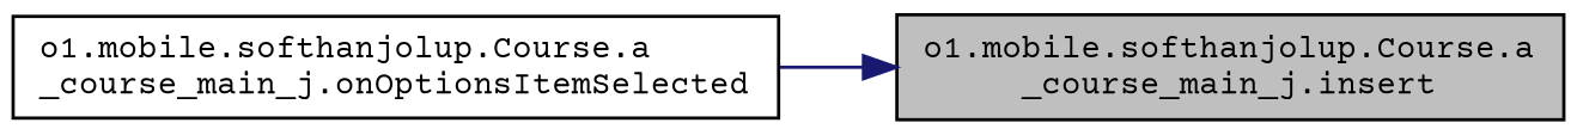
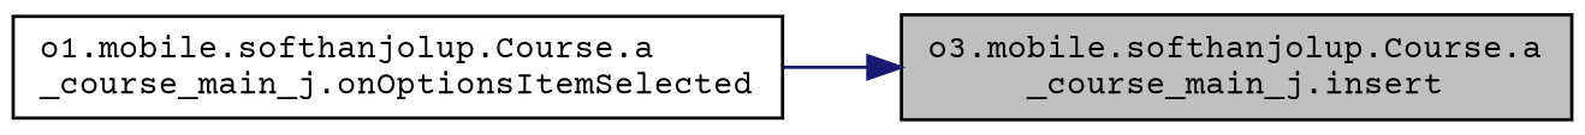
  digraph {
    rankdir=RL
    fontname="Courier Prime"
    node [color=black fontname="Courier Prime" fontsize=10 shape=record style=filled]
-   n1 [fillcolor=grey75 fontcolor=black height=0.2 label="o1.mobile.softhanjolup.Course.a\l_course_main_j.insert" width=0.4]
+   n1 [fillcolor=grey75 fontcolor=black height=0.2 label="o3.mobile.softhanjolup.Course.a\l_course_main_j.insert" width=0.4]
    n2 [fillcolor=white height=0.2 label="o1.mobile.softhanjolup.Course.a\l_course_main_j.onOptionsItemSelected" width=0.4]
    n1 -> n2 [color=midnightblue dir=back fontname="Courier Prime" fontsize=10 labelfontname=Helvetica labelfontsize=10 style=solid]
  }
